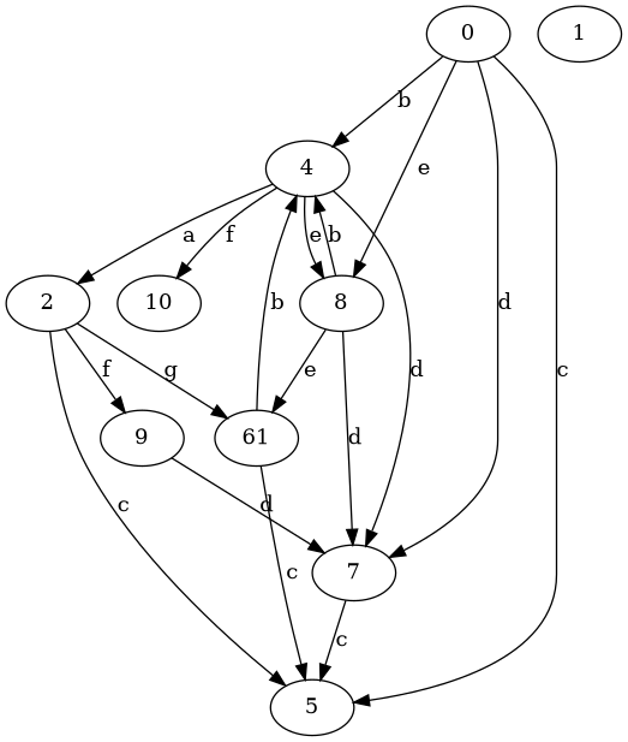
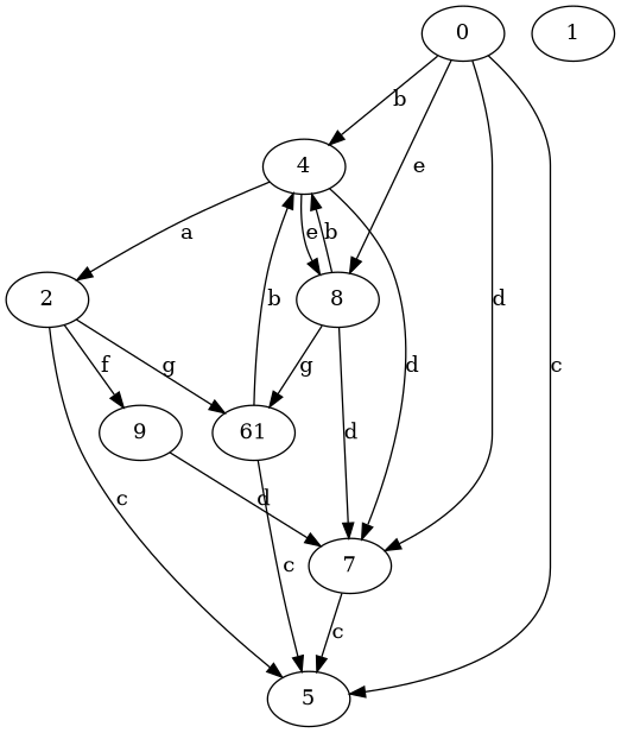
  strict digraph {
    0
    4
    5
    7
    8
    2
-   10
    n8 [label=61]
    1
    9
    0 -> 4 [label=b]
    0 -> 5 [label=c]
    0 -> 7 [label=d]
    0 -> 8 [label=e]
    4 -> 7 [label=d]
    4 -> 8 [label=e]
    4 -> 2 [label=a]
-   4 -> 10 [label=f]
    7 -> 5 [label=c]
    8 -> 4 [label=b]
    8 -> 7 [label=d]
-   8 -> n8 [label=e]
+   8 -> n8 [label=g]
    2 -> 5 [label=c]
    2 -> n8 [label=g]
    2 -> 9 [label=f]
    n8 -> 4 [label=b]
    n8 -> 5 [label=c]
    9 -> 7 [label=d]
  }
